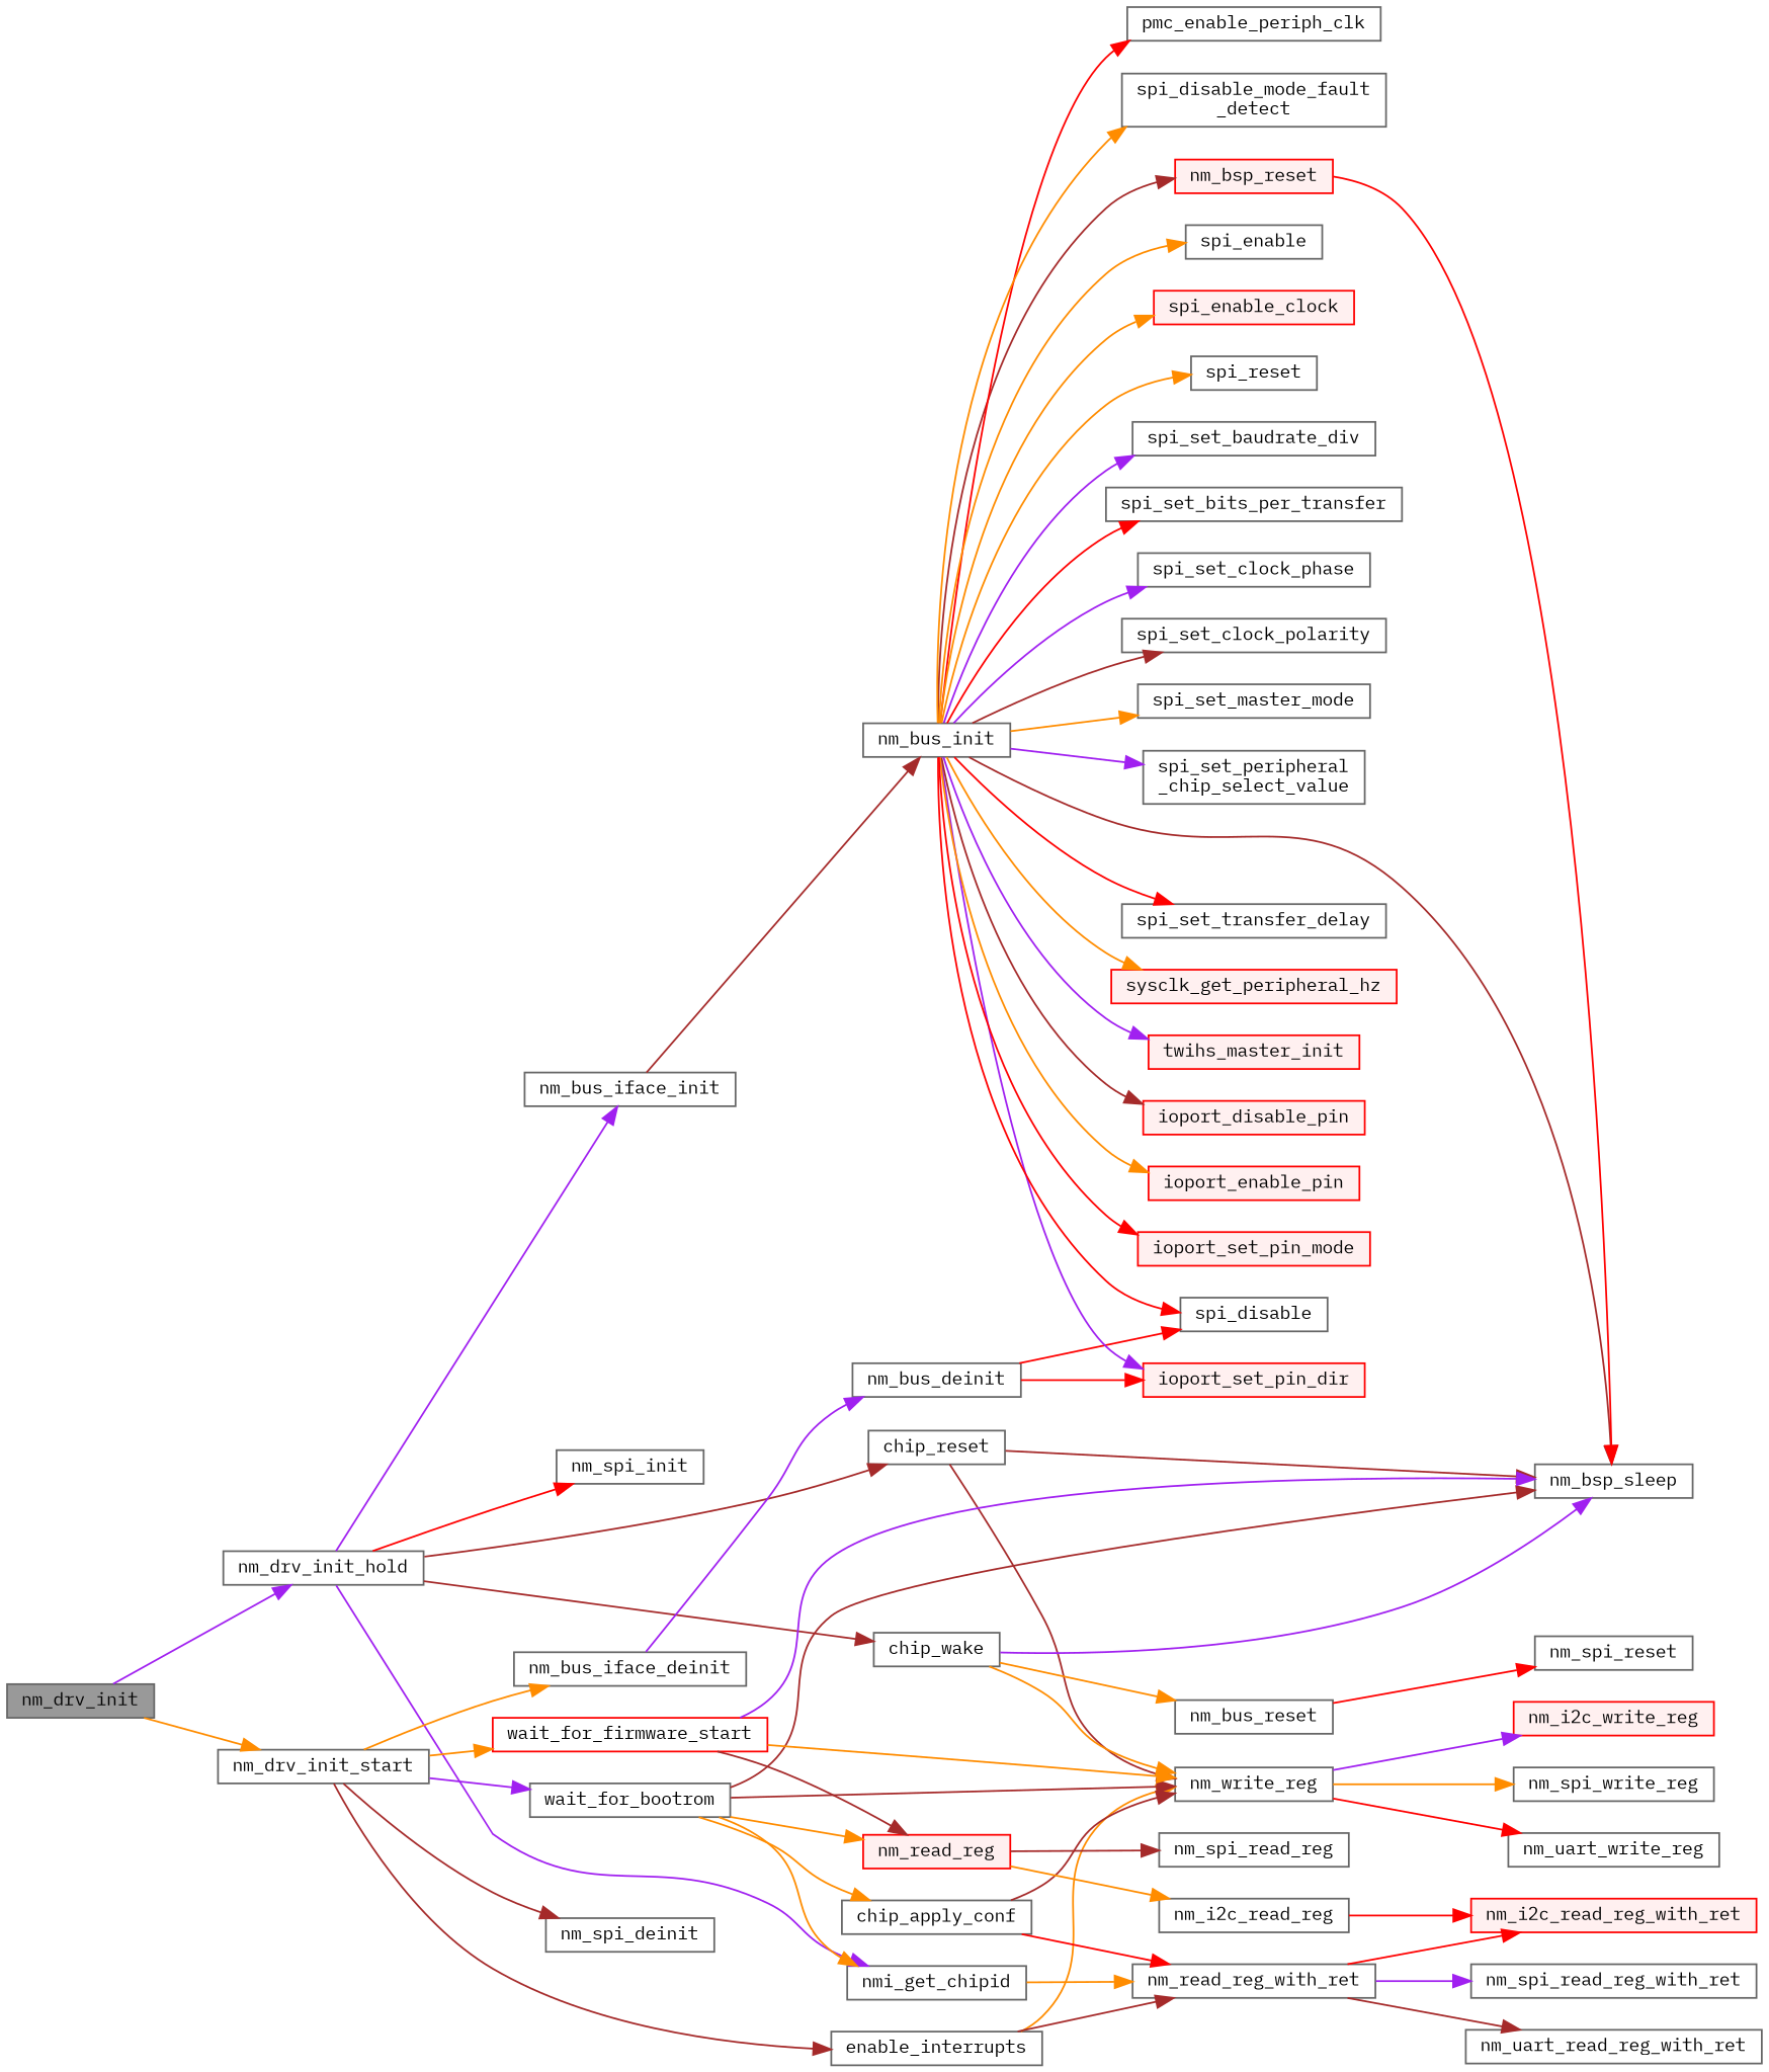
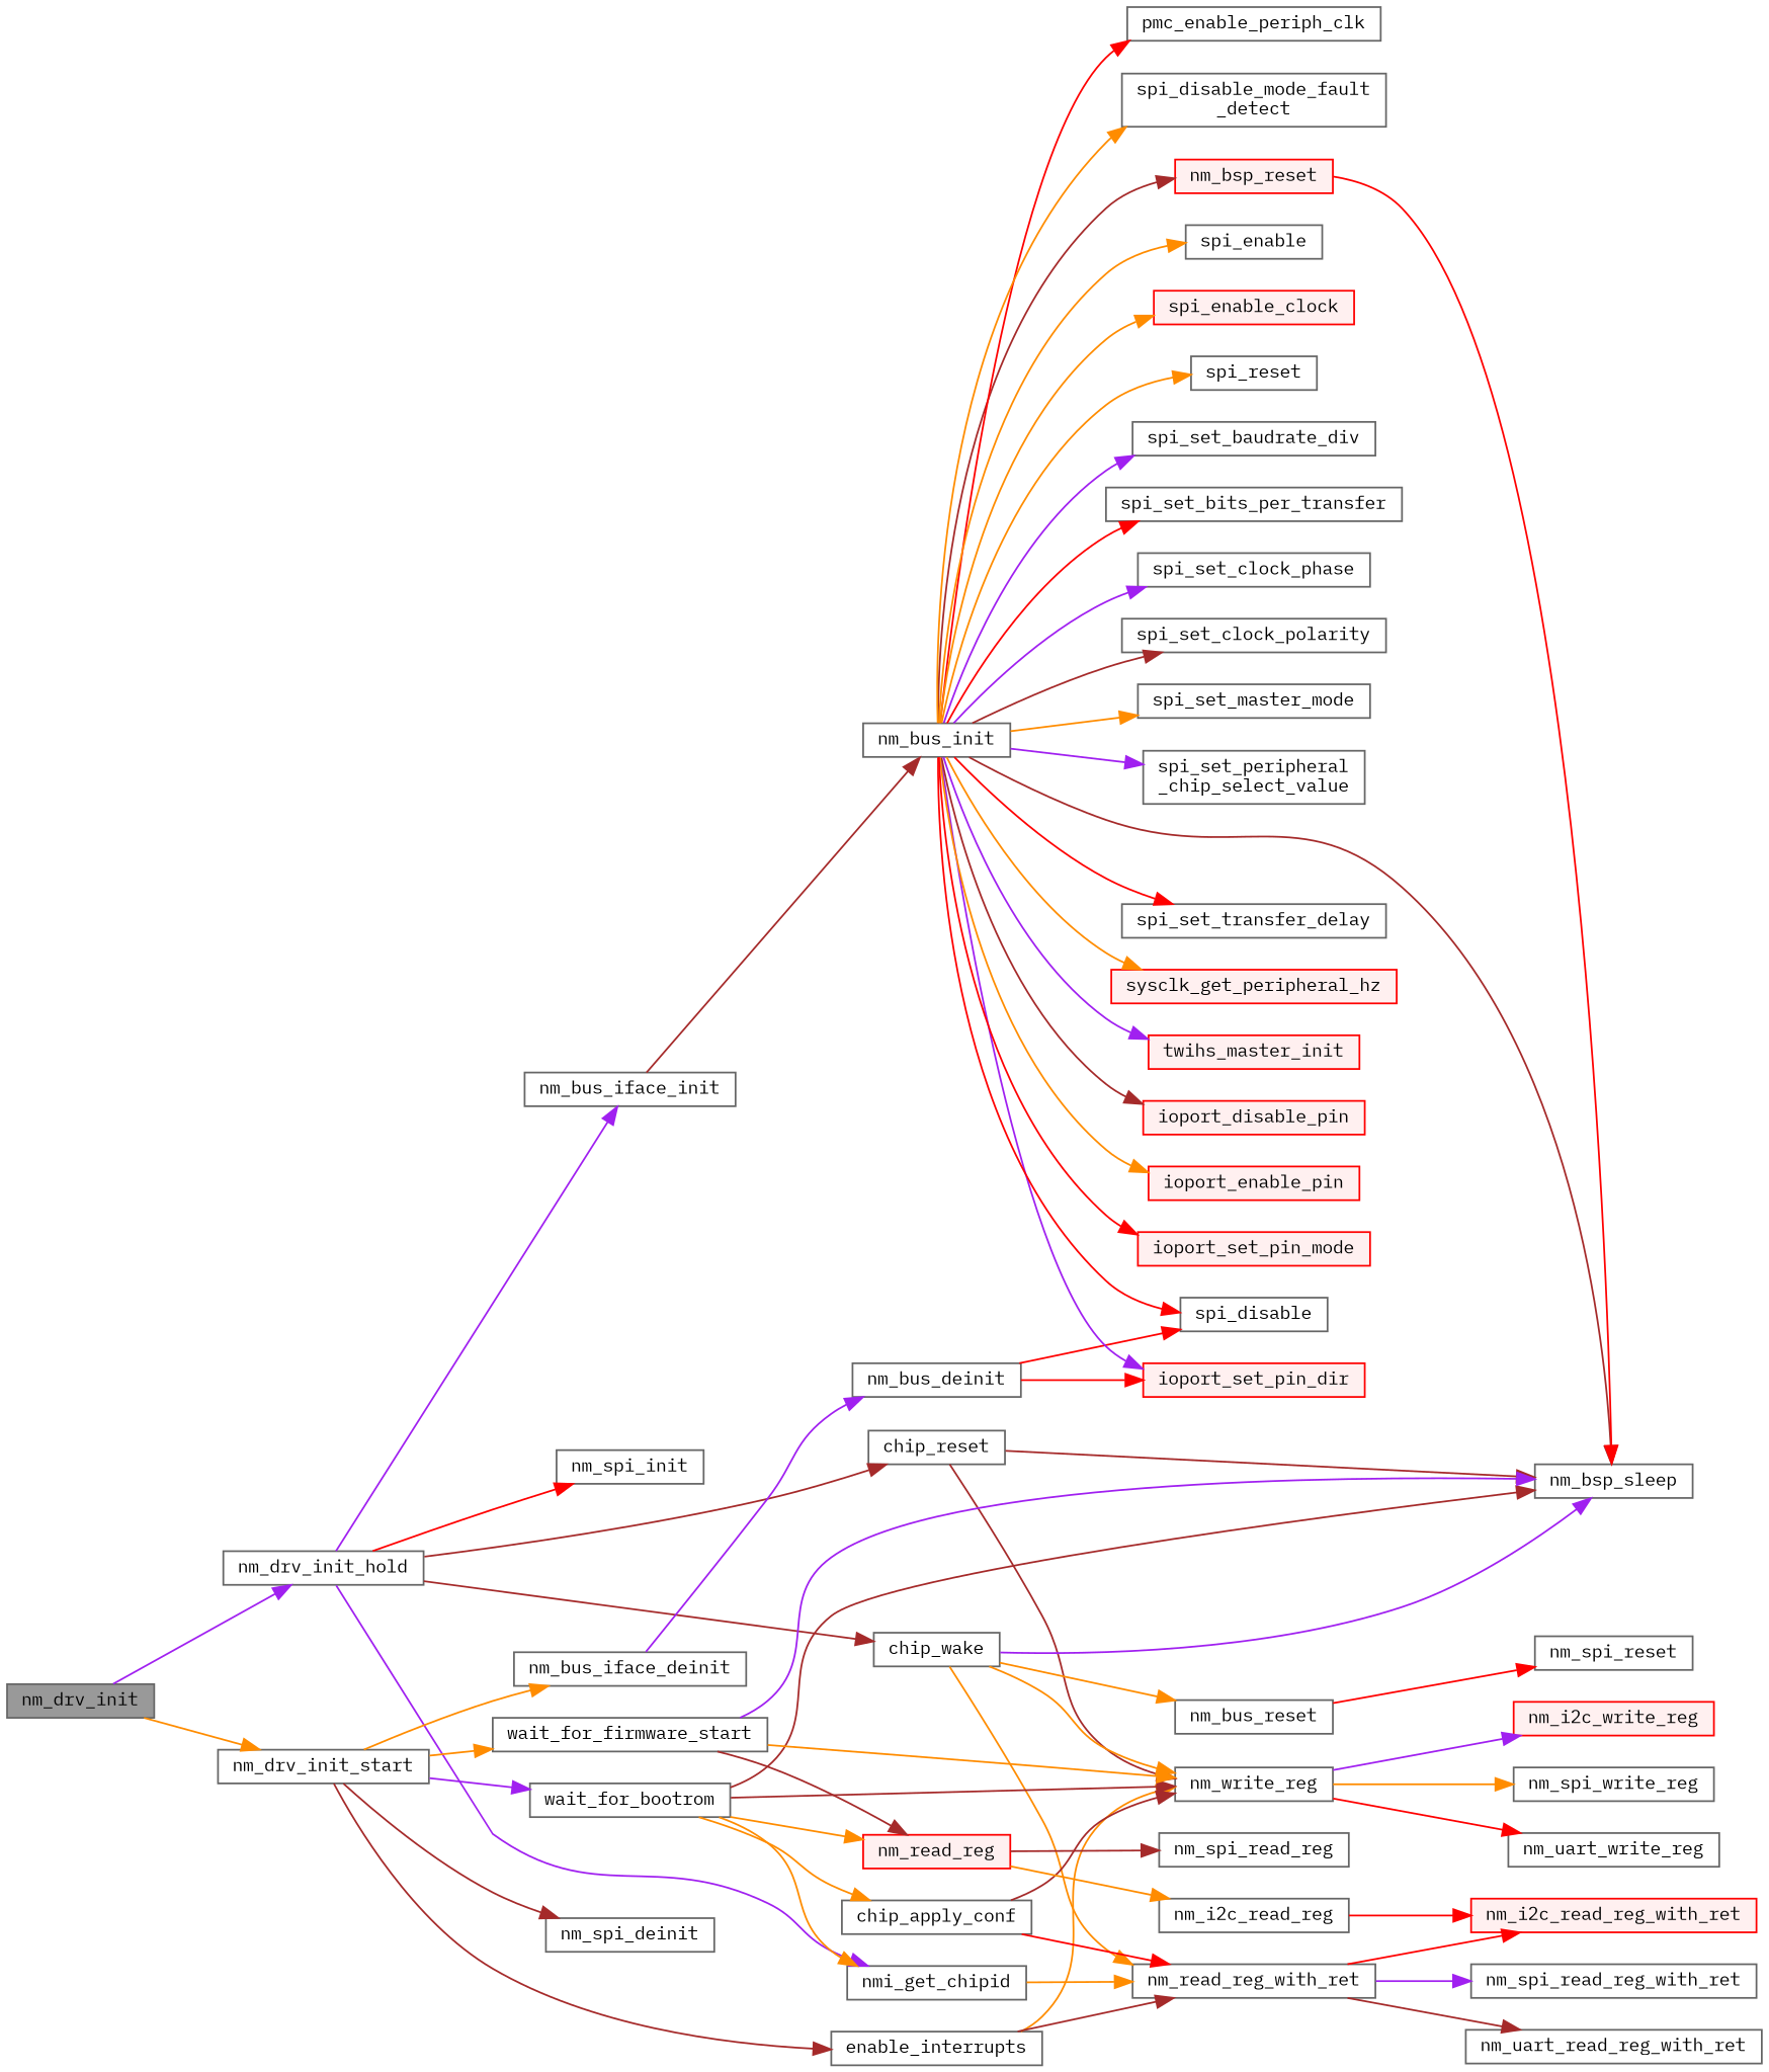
  digraph {
    fontname="IBM Plex Mono"
    rankdir=LR
    node [color=grey40 fillcolor=white fontname="IBM Plex Mono" fontsize=10 shape=box style=filled]
    edge [color=darkorange fontname="IBM Plex Mono" fontsize=10 labelfontname=FreeSans labelfontsize=10 style=solid]
    n1 [color=gray40 fillcolor=grey60 fontcolor=black height=0.2 label=nm_drv_init width=0.4]
    n2 [height=0.2 label=nm_drv_init_hold width=0.4]
    n3 [height=0.2 label=nm_drv_init_start width=0.4]
    n4 [height=0.2 label=chip_reset width=0.4]
    n5 [height=0.2 label=chip_wake width=0.4]
    n6 [height=0.2 label=nm_bus_iface_init width=0.4]
    n7 [height=0.2 label=nm_spi_init width=0.4]
    n8 [height=0.2 label=nmi_get_chipid width=0.4]
    n9 [height=0.2 label=nm_bus_iface_deinit width=0.4]
    n10 [height=0.2 label=enable_interrupts width=0.4]
    n11 [height=0.2 label=nm_spi_deinit width=0.4]
    n12 [height=0.2 label=wait_for_bootrom width=0.4]
-   n13 [color=red height=0.2 label=wait_for_firmware_start width=0.4]
+   n13 [height=0.2 label=wait_for_firmware_start width=0.4]
    n14 [height=0.2 label=nm_bsp_sleep width=0.4]
    n15 [height=0.2 label=nm_write_reg width=0.4]
    n16 [height=0.2 label=nm_bus_reset width=0.4]
    n17 [height=0.2 label=nm_read_reg_with_ret width=0.4]
    n18 [height=0.2 label=nm_bus_deinit width=0.4]
    n19 [height=0.2 label=nm_bus_init width=0.4]
    n20 [color=red fillcolor="#FFF0F0" height=0.2 label=nm_i2c_write_reg width=0.4]
    n21 [height=0.2 label=nm_spi_write_reg width=0.4]
    n22 [height=0.2 label=nm_uart_write_reg width=0.4]
    n23 [height=0.2 label=nm_spi_reset width=0.4]
    n24 [color=red fillcolor="#FFF0F0" height=0.2 label=nm_i2c_read_reg_with_ret width=0.4]
    n25 [height=0.2 label=nm_spi_read_reg_with_ret width=0.4]
    n26 [height=0.2 label=nm_uart_read_reg_with_ret width=0.4]
    n27 [color=red fillcolor="#FFF0F0" height=0.2 label=ioport_set_pin_dir width=0.4]
    n28 [height=0.2 label=spi_disable width=0.4]
    n29 [color=red fillcolor="#FFF0F0" height=0.2 label=ioport_disable_pin width=0.4]
    n30 [color=red fillcolor="#FFF0F0" height=0.2 label=ioport_enable_pin width=0.4]
    n31 [color=red fillcolor="#FFF0F0" height=0.2 label=ioport_set_pin_mode width=0.4]
    n32 [color=red fillcolor="#FFF0F0" height=0.2 label=nm_bsp_reset width=0.4]
    n33 [height=0.2 label=pmc_enable_periph_clk width=0.4]
    n34 [height=0.2 label="spi_disable_mode_fault\l_detect" width=0.4]
    n35 [height=0.2 label=spi_enable width=0.4]
    n36 [color=red fillcolor="#FFF0F0" height=0.2 label=spi_enable_clock width=0.4]
    n37 [height=0.2 label=spi_reset width=0.4]
    n38 [height=0.2 label=spi_set_baudrate_div width=0.4]
    n39 [height=0.2 label=spi_set_bits_per_transfer width=0.4]
    n40 [height=0.2 label=spi_set_clock_phase width=0.4]
    n41 [height=0.2 label=spi_set_clock_polarity width=0.4]
    n42 [height=0.2 label=spi_set_master_mode width=0.4]
    n43 [height=0.2 label="spi_set_peripheral\l_chip_select_value" width=0.4]
    n44 [height=0.2 label=spi_set_transfer_delay width=0.4]
    n45 [color=red fillcolor="#FFF0F0" height=0.2 label=sysclk_get_peripheral_hz width=0.4]
    n46 [color=red fillcolor="#FFF0F0" height=0.2 label=twihs_master_init width=0.4]
    n47 [height=0.2 label=chip_apply_conf width=0.4]
    n48 [color=red fillcolor="#FFF0F0" height=0.2 label=nm_read_reg width=0.4]
    n49 [height=0.2 label=nm_i2c_read_reg width=0.4]
    n50 [height=0.2 label=nm_spi_read_reg width=0.4]
    n1 -> n2 [color=purple]
    n1 -> n3
    n2 -> n4 [color=brown]
    n2 -> n5 [color=brown]
    n2 -> n6 [color=purple]
    n2 -> n7 [color=red]
    n2 -> n8 [color=purple]
    n3 -> n9
    n3 -> n10 [color=brown]
    n3 -> n11 [color=brown]
    n3 -> n12 [color=purple]
    n3 -> n13
    n4 -> n14 [color=brown]
    n4 -> n15 [color=brown]
    n5 -> n14 [color=purple]
    n5 -> n15
    n5 -> n16
+   n5 -> n17
    n6 -> n19 [color=brown]
    n8 -> n17
    n9 -> n18 [color=purple]
    n10 -> n15
    n10 -> n17 [color=brown]
    n12 -> n8
    n12 -> n14 [color=brown]
    n12 -> n15 [color=brown]
    n12 -> n47
    n12 -> n48
    n13 -> n14 [color=purple]
    n13 -> n15
    n13 -> n48 [color=brown]
    n15 -> n20 [color=purple]
    n15 -> n21
    n15 -> n22 [color=red]
    n16 -> n23 [color=red]
    n17 -> n24 [color=red]
    n17 -> n25 [color=purple]
    n17 -> n26 [color=brown]
    n18 -> n27 [color=red]
    n18 -> n28 [color=red]
    n19 -> n14 [color=brown]
    n19 -> n27 [color=purple]
    n19 -> n28 [color=red]
    n19 -> n29 [color=brown]
    n19 -> n30
    n19 -> n31 [color=red]
    n19 -> n32 [color=brown]
    n19 -> n33 [color=red]
    n19 -> n34
    n19 -> n35
    n19 -> n36
    n19 -> n37
    n19 -> n38 [color=purple]
    n19 -> n39 [color=red]
    n19 -> n40 [color=purple]
    n19 -> n41 [color=brown]
    n19 -> n42
    n19 -> n43 [color=purple]
    n19 -> n44 [color=red]
    n19 -> n45
    n19 -> n46 [color=purple]
    n32 -> n14 [color=red]
    n47 -> n15 [color=brown]
    n47 -> n17 [color=red]
    n48 -> n49
    n48 -> n50 [color=brown]
    n49 -> n24 [color=red]
  }
